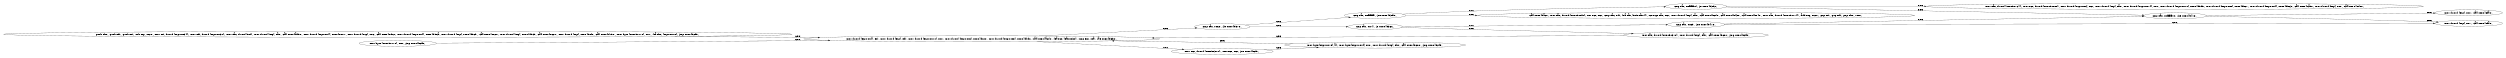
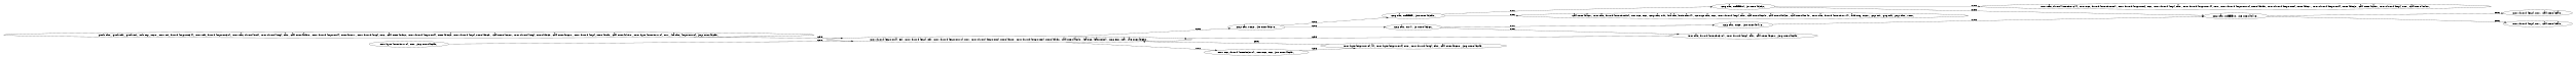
  digraph {
    rankdir=LR
    n1 [label="'push ebx', 'push edi', 'push esi', 'sub esp, 0x20', 'mov esi, dword [esp+0x34]', 'mov edi, dword [esp+0x30]', 'mov eax, dword [esi]', 'mov dword [esp], eax', 'call 0x804ad90', 'mov dword [esp+0x4], 0x804e007', 'mov dword [esp], 0x6', 'call 0x8048dc0', 'mov dword [esp+0x4], 0x804d96a', 'mov dword [esp], 0x804d9cb', 'call 0x8048e20', 'mov dword [esp], 0x804d9cb', 'call 0x8048c20', 'mov dword [esp], 0x8049ef0', 'call 0x804d790', 'mov byte [0x8050170], 0x1', 'lea ebx, [esp+0x1e]', 'jmp 0x80492f9', "]
    n2 [label="'mov dword [esp+0x4], esi', 'mov dword [esp], edi', 'mov dword [esp+0x10], 0x0', 'mov dword [esp+0xc], 0x804dc00', 'mov dword [esp+0x8], 0x804dbdc', 'call 0x804acd0', 'lea ecx, [eax-0x30]', 'cmp ecx, 0xa', 'jae 0x8049350', "]
    n3 [label="'cmp eax, 0x68', 'jle 0x804937e', "]
    n4 [label="'mov ecx, dword [0x8050310]', 'test ecx, ecx', 'jne 0x80492f0', "]
    n5 [label="'cmp eax, 0xffffffff', 'jne 0x80493b5', "]
    n6 [label="'cmp eax, 0x74', 'je 0x804936c', "]
    n7 [label="'mov byte [esp+0x1e], al', 'mov byte [esp+0x1f], 0x0', 'mov dword [esp], ebx', 'call 0x8049680', 'jmp 0x80492f9', "]
    n8 [label="'cmp eax, 0xffffff7d', 'je 0x80493d2', "]
    n9 [label="'call 0x8049ac0', 'mov eax, dword [0x80500f0]', 'xor ecx, ecx', 'cmp eax, edi', 'lea eax, [esi+eax*4]', 'cmovge eax, ecx', 'mov dword [esp], eax', 'call 0x8049cd0', 'call 0x8049430', 'call 0x8049e40', 'mov eax, dword [0x8050174]', 'add esp, 0x20', 'pop esi', 'pop edi', 'pop ebx', 'retn', "]
    n10 [label="'mov eax, dword [0x8050310]', 'mov dword [esp], eax', 'call 0x8049680', 'jmp 0x80492f9', "]
    n11 [label="'cmp eax, 0x69', 'jne 0x8049418', "]
    n12 [label="'mov eax, dword [0x8050164]', 'mov ecx, dword [0x80500e8]', 'mov dword [esp+0xc], ecx', 'mov dword [esp], eax', 'mov dword [esp+0x14], 0x0', 'mov dword [esp+0x10], 0x804d9d5', 'mov dword [esp+0x8], 0x804d9c7', 'mov dword [esp+0x4], 0x804d963', 'call 0x804ca90', 'mov dword [esp], 0x0', 'call 0x8048d00', "]
    n13 [label="'cmp eax, 0xffffff7e', 'jne 0x8049418', "]
    n14 [label="'mov dword [esp], 0x1', 'call 0x8048fa0', "]
    n15 [label="'mov dword [esp], 0x0', 'call 0x8048fa0', "]
    n16 [label="'mov byte [0x8050170], 0x0', 'jmp 0x80492f9', "]
    n1 -> n2 [label=CFG]
    n2 -> n3 [label=CFG]
    n2 -> n4 [label=CFG]
    n3 -> n5 [label=CFG]
    n3 -> n6 [label=CFG]
    n4 -> n7 [label=CFG]
    n5 -> n8 [label=CFG]
    n5 -> n9 [label=CFG]
    n6 -> n10 [label=CFG]
    n6 -> n11 [label=CFG]
    n7 -> n2 [label=CFG]
    n8 -> n12 [label=CFG]
    n8 -> n13 [label=CFG]
    n10 -> n2 [label=CFG]
    n11 -> n13 [label=CFG]
-   n11 -> n14 [label=CFG]
    n13 -> n14 [label=CFG]
    n13 -> n15 [label=CFG]
    n16 -> n2 [label=CFG]
  }
